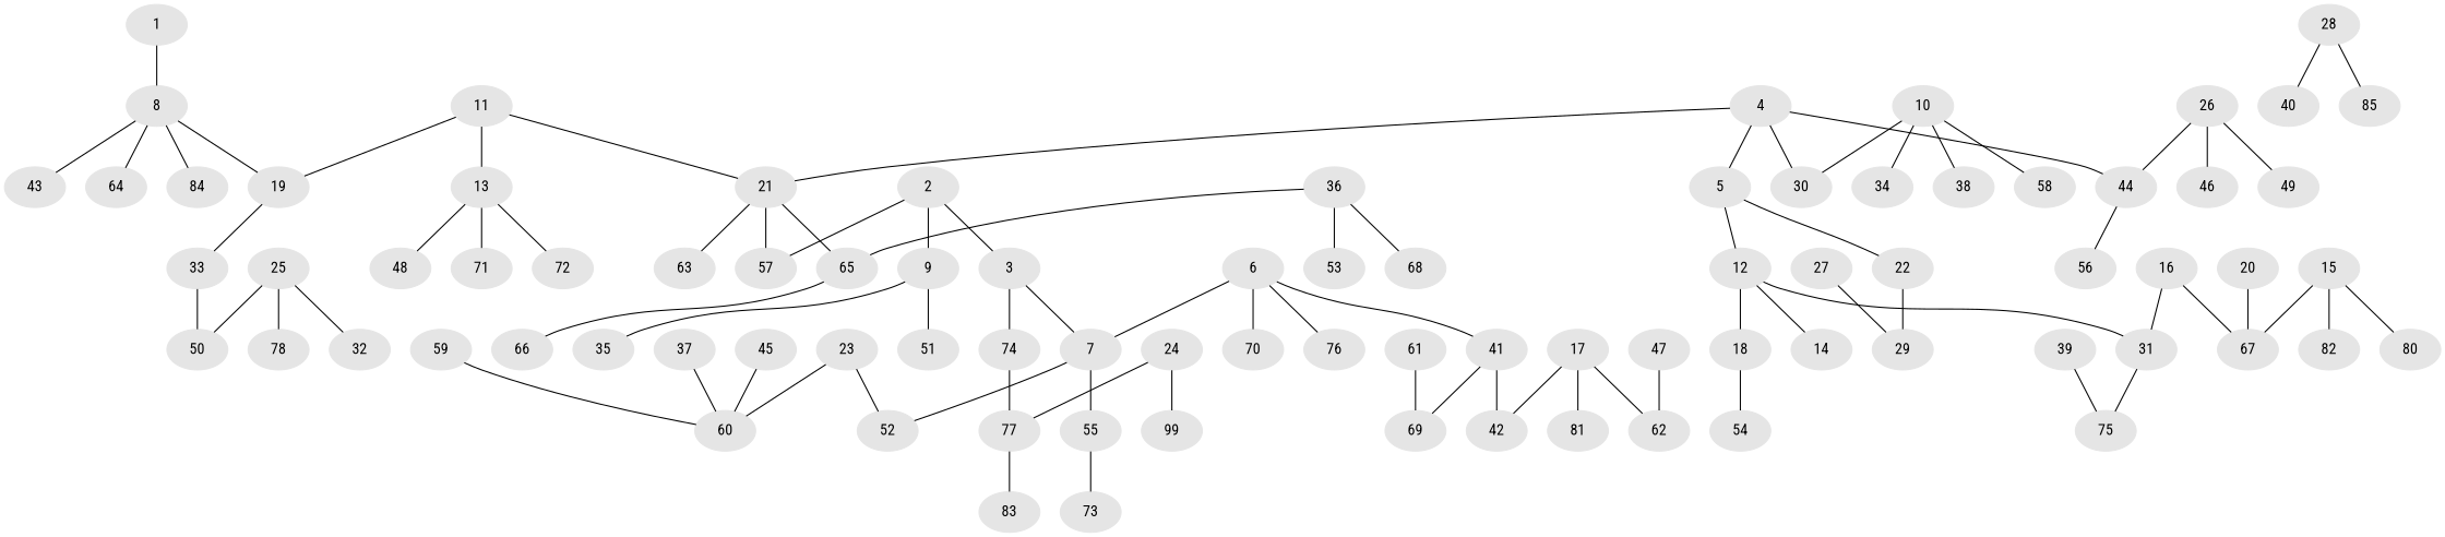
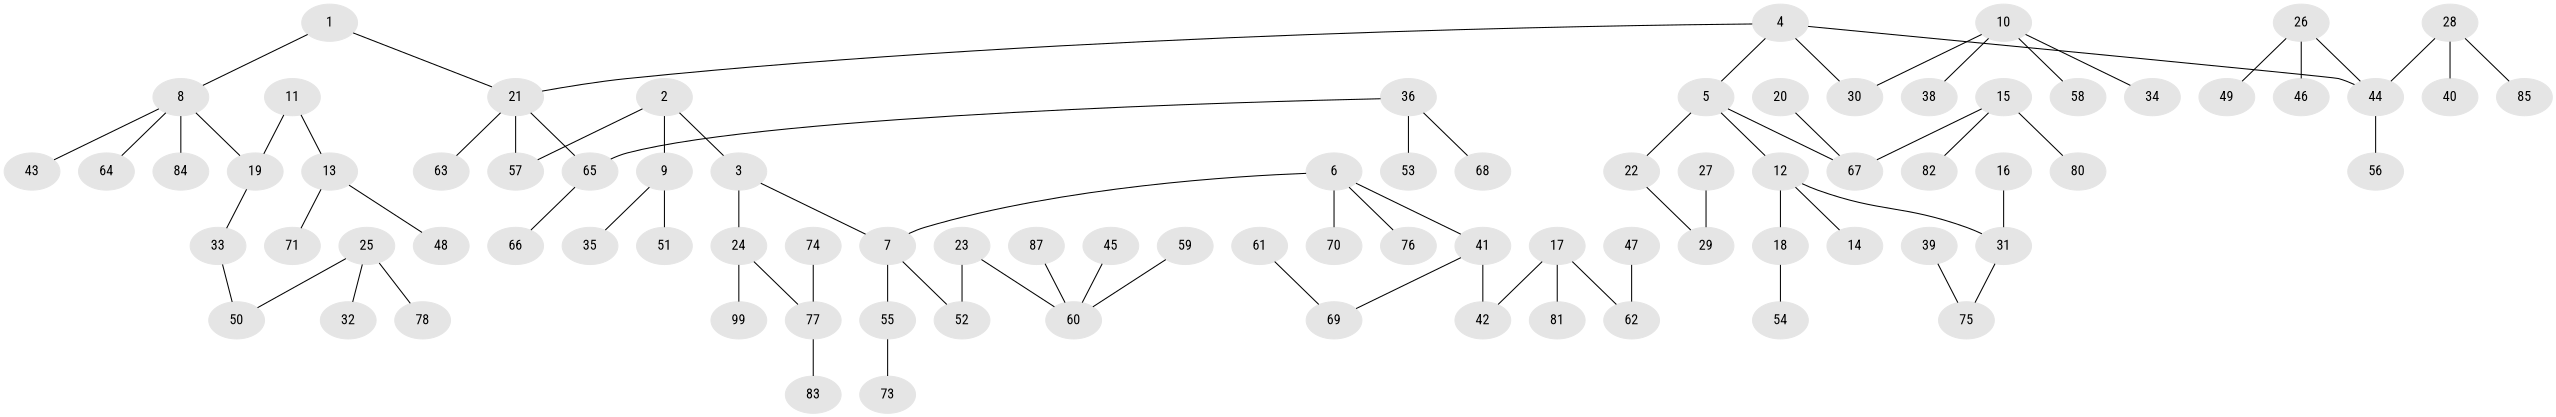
  graph {
    fontname="Roboto Condensed"
    node [color=gray90 fontname="Roboto Condensed" style=filled]
    edge [fontname="Roboto Condensed" weight=1.0]
    1
    8
    21
    19
    43
    64
    84
    57
    63
    65
    2
    3
    9
    7
    24
    35
    51
    52
    55
    77
    n21 [label=99]
    4
    5
    30
    44
    12
    22
    67
    56
    14
    18
    31
    29
    6
    41
    70
    76
    42
    69
    73
    33
    10
    34
    38
    58
    11
    13
    48
    71
-   72
    54
    75
    15
    80
    82
    16
    17
    62
    81
    50
    20
    66
    23
    60
    83
    25
    32
    78
    26
    46
    49
    27
    28
    40
    85
    36
    53
    68
-   37
+   37 [label=87]
    39
    45
    47
    59
    61
    74
    1 -- 8
-   11 -- 21
+   1 -- 21
    8 -- 19
    8 -- 43
    8 -- 64
    8 -- 84
    21 -- 57
    21 -- 63
    21 -- 65
    19 -- 33
    65 -- 66
    2 -- 57
    2 -- 3
    2 -- 9
    3 -- 7
-   3 -- 74
+   3 -- 24
    9 -- 35
    9 -- 51
    7 -- 52
    7 -- 55
    24 -- 77
    24 -- n21
    55 -- 73
    77 -- 83
    4 -- 21
    4 -- 5
    4 -- 30
    4 -- 44
    5 -- 12
    5 -- 22
-   16 -- 67
+   5 -- 67
    44 -- 56
    12 -- 14
    12 -- 18
    12 -- 31
    22 -- 29
    18 -- 54
    31 -- 75
    6 -- 7
    6 -- 41
    6 -- 70
    6 -- 76
    41 -- 42
    41 -- 69
    33 -- 50
    10 -- 30
    10 -- 34
    10 -- 38
    10 -- 58
    11 -- 19
    11 -- 13
    13 -- 48
    13 -- 71
-   13 -- 72
    15 -- 67
    15 -- 80
    15 -- 82
    16 -- 31
    17 -- 42
    17 -- 62
    17 -- 81
    20 -- 67
    23 -- 52
    23 -- 60
    25 -- 50
    25 -- 32
    25 -- 78
    26 -- 44
    26 -- 46
    26 -- 49
    27 -- 29
+   28 -- 44
    28 -- 40
    28 -- 85
    36 -- 65
    36 -- 53
    36 -- 68
    37 -- 60
    39 -- 75
    45 -- 60
    47 -- 62
    59 -- 60
    61 -- 69
    74 -- 77
  }
